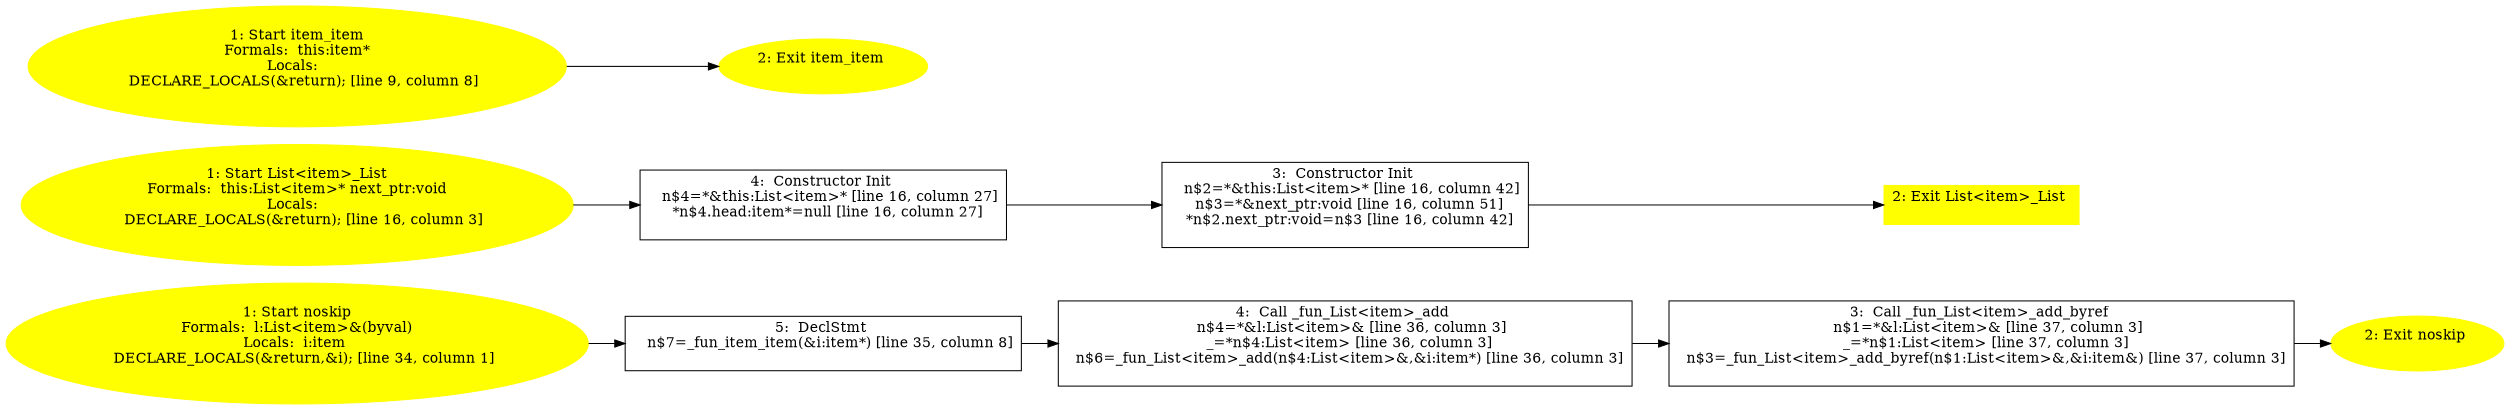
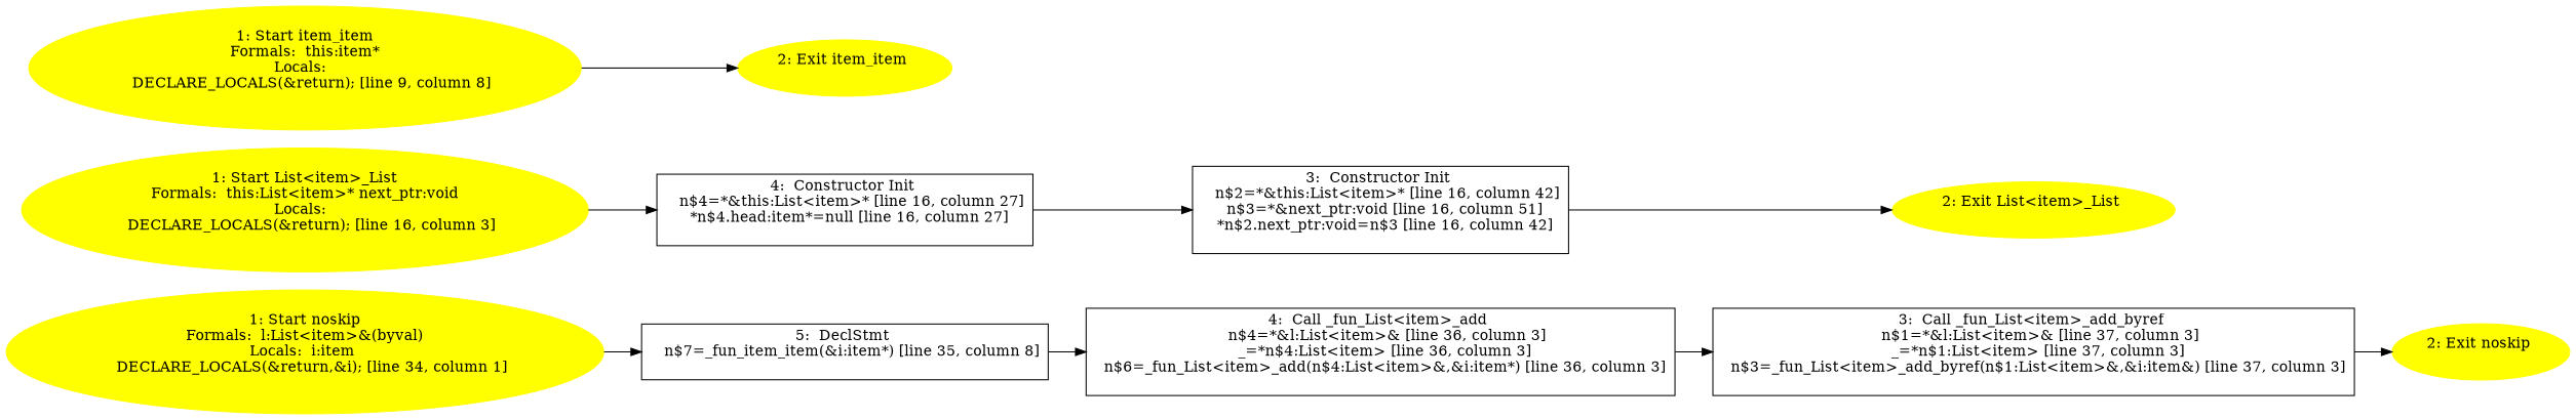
  digraph {
    rankdir=LR
    node [color=yellow style=filled]
    n1 [label="1: Start noskip\nFormals:  l:List<item>&(byval)\nLocals:  i:item \n   DECLARE_LOCALS(&return,&i); [line 34, column 1]\n "]
    n2 [label="5:  DeclStmt \n   n$7=_fun_item_item(&i:item*) [line 35, column 8]\n " shape=box color="" style=""]
    n3 [label="4:  Call _fun_List<item>_add \n   n$4=*&l:List<item>& [line 36, column 3]\n  _=*n$4:List<item> [line 36, column 3]\n  n$6=_fun_List<item>_add(n$4:List<item>&,&i:item*) [line 36, column 3]\n " shape=box color="" style=""]
    n4 [label="2: Exit noskip \n  "]
    n5 [label="3:  Call _fun_List<item>_add_byref \n   n$1=*&l:List<item>& [line 37, column 3]\n  _=*n$1:List<item> [line 37, column 3]\n  n$3=_fun_List<item>_add_byref(n$1:List<item>&,&i:item&) [line 37, column 3]\n " shape=box color="" style=""]
    n6 [label="1: Start List<item>_List\nFormals:  this:List<item>* next_ptr:void\nLocals:  \n   DECLARE_LOCALS(&return); [line 16, column 3]\n "]
    n7 [label="4:  Constructor Init \n   n$4=*&this:List<item>* [line 16, column 27]\n  *n$4.head:item*=null [line 16, column 27]\n " shape=box color="" style=""]
    n8 [label="3:  Constructor Init \n   n$2=*&this:List<item>* [line 16, column 42]\n  n$3=*&next_ptr:void [line 16, column 51]\n  *n$2.next_ptr:void=n$3 [line 16, column 42]\n " shape=box color="" style=""]
-   n9 [label="2: Exit List<item>_List \n  " shape=box]
+   n9 [label="2: Exit List<item>_List \n  "]
    n10 [label="1: Start item_item\nFormals:  this:item*\nLocals:  \n   DECLARE_LOCALS(&return); [line 9, column 8]\n "]
    n11 [label="2: Exit item_item \n  "]
    n1 -> n2
    n2 -> n3
    n3 -> n5
    n5 -> n4
    n6 -> n7
    n7 -> n8
    n8 -> n9
    n10 -> n11
  }
